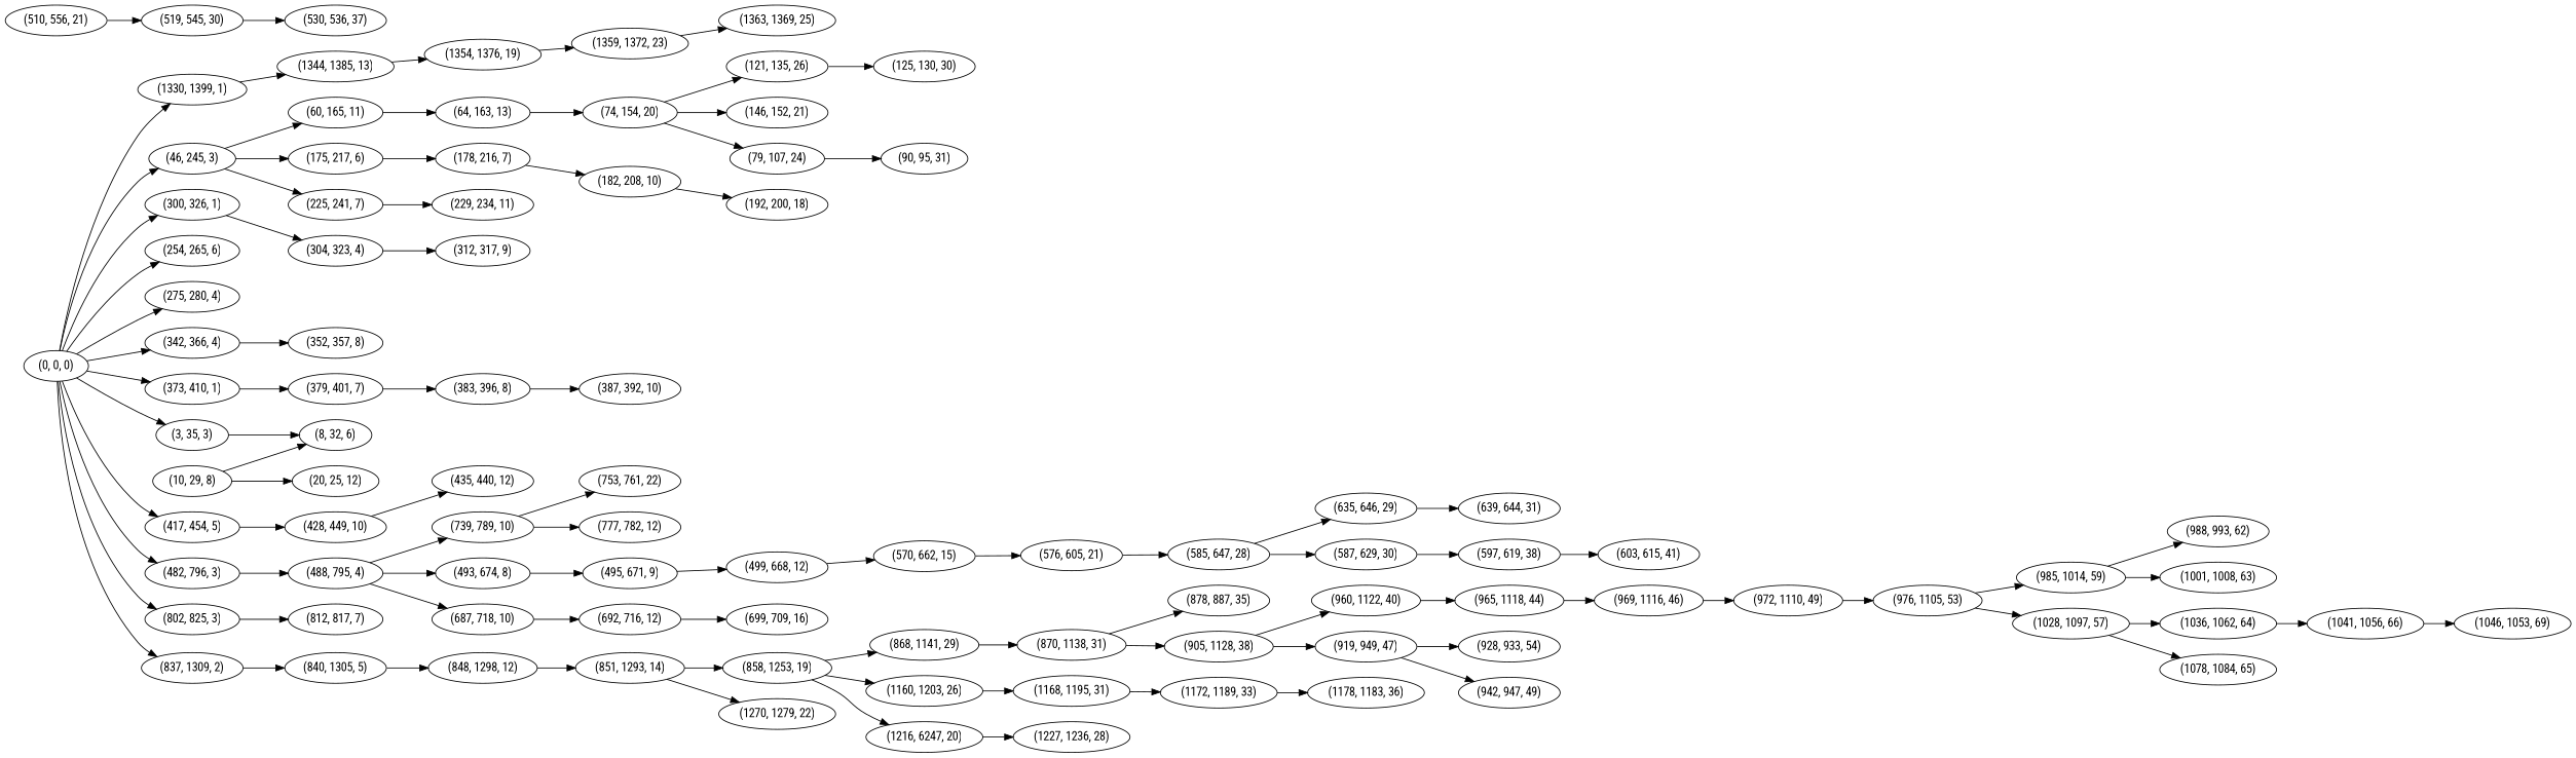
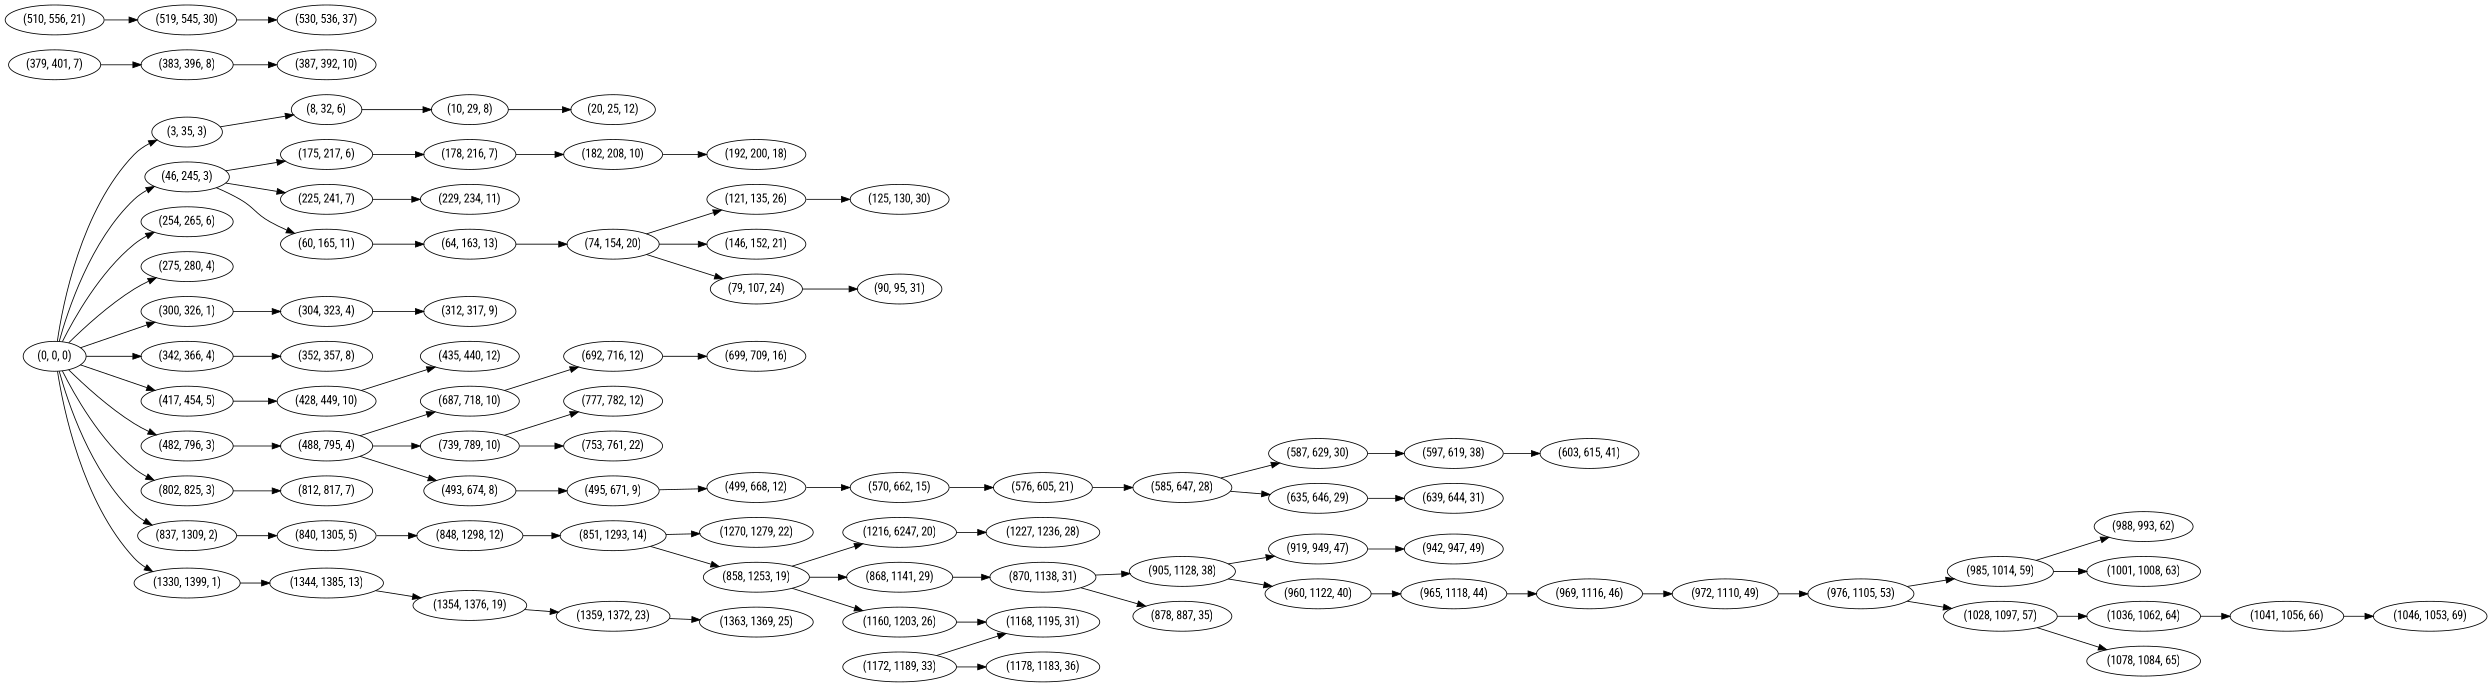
  digraph {
    fontname="Roboto Condensed"
    rankdir=LR
    node [fontname="Roboto Condensed"]
    edge [fontname="Roboto Condensed"]
    "(0, 0, 0)"
    "(3, 35, 3)"
    "(46, 245, 3)"
    "(254, 265, 6)"
    "(275, 280, 4)"
    "(300, 326, 1)"
    "(342, 366, 4)"
-   "(373, 410, 1)"
    "(417, 454, 5)"
    "(482, 796, 3)"
    "(802, 825, 3)"
    "(837, 1309, 2)"
    "(1330, 1399, 1)"
    "(8, 32, 6)"
    "(60, 165, 11)"
    "(175, 217, 6)"
    "(225, 241, 7)"
    "(304, 323, 4)"
    "(352, 357, 8)"
    "(379, 401, 7)"
    "(428, 449, 10)"
    "(488, 795, 4)"
    "(812, 817, 7)"
    "(840, 1305, 5)"
    "(1344, 1385, 13)"
    "(10, 29, 8)"
    "(20, 25, 12)"
    "(64, 163, 13)"
    "(178, 216, 7)"
    "(229, 234, 11)"
    "(74, 154, 20)"
    "(79, 107, 24)"
    "(121, 135, 26)"
    "(146, 152, 21)"
    "(90, 95, 31)"
    "(125, 130, 30)"
    "(182, 208, 10)"
    "(192, 200, 18)"
    "(312, 317, 9)"
    "(383, 396, 8)"
    "(387, 392, 10)"
    "(435, 440, 12)"
    "(493, 674, 8)"
    "(687, 718, 10)"
    "(739, 789, 10)"
    "(495, 671, 9)"
    "(692, 716, 12)"
    "(753, 761, 22)"
    "(777, 782, 12)"
    "(499, 668, 12)"
    "(570, 662, 15)"
    n52 [label="(576, 605, 21)"]
    "(510, 556, 21)"
    "(519, 545, 30)"
    "(530, 536, 37)"
    "(585, 647, 28)"
    "(587, 629, 30)"
    "(635, 646, 29)"
    "(597, 619, 38)"
    "(639, 644, 31)"
    n61 [label="(603, 615, 41)"]
    "(699, 709, 16)"
    "(848, 1298, 12)"
    "(851, 1293, 14)"
    "(858, 1253, 19)"
    "(1270, 1279, 22)"
    "(868, 1141, 29)"
    "(1160, 1203, 26)"
    n69 [label="(1216, 6247, 20)"]
    "(870, 1138, 31)"
    "(1168, 1195, 31)"
    "(1227, 1236, 28)"
    "(878, 887, 35)"
    "(905, 1128, 38)"
    "(919, 949, 47)"
    "(960, 1122, 40)"
-   "(928, 933, 54)"
    "(942, 947, 49)"
    "(965, 1118, 44)"
    "(969, 1116, 46)"
    "(972, 1110, 49)"
    "(976, 1105, 53)"
    "(985, 1014, 59)"
    "(1028, 1097, 57)"
    "(988, 993, 62)"
    "(1001, 1008, 63)"
    "(1036, 1062, 64)"
    "(1078, 1084, 65)"
    "(1041, 1056, 66)"
    "(1046, 1053, 69)"
    "(1172, 1189, 33)"
    "(1178, 1183, 36)"
    "(1354, 1376, 19)"
    "(1359, 1372, 23)"
    "(1363, 1369, 25)"
    "(0, 0, 0)" -> "(3, 35, 3)"
    "(0, 0, 0)" -> "(46, 245, 3)"
    "(0, 0, 0)" -> "(254, 265, 6)"
    "(0, 0, 0)" -> "(275, 280, 4)"
    "(0, 0, 0)" -> "(300, 326, 1)"
    "(0, 0, 0)" -> "(342, 366, 4)"
-   "(0, 0, 0)" -> "(373, 410, 1)"
    "(0, 0, 0)" -> "(417, 454, 5)"
    "(0, 0, 0)" -> "(482, 796, 3)"
    "(0, 0, 0)" -> "(802, 825, 3)"
    "(0, 0, 0)" -> "(837, 1309, 2)"
    "(0, 0, 0)" -> "(1330, 1399, 1)"
    "(3, 35, 3)" -> "(8, 32, 6)"
    "(46, 245, 3)" -> "(60, 165, 11)"
    "(46, 245, 3)" -> "(175, 217, 6)"
    "(46, 245, 3)" -> "(225, 241, 7)"
    "(300, 326, 1)" -> "(304, 323, 4)"
    "(342, 366, 4)" -> "(352, 357, 8)"
-   "(373, 410, 1)" -> "(379, 401, 7)"
    "(417, 454, 5)" -> "(428, 449, 10)"
    "(482, 796, 3)" -> "(488, 795, 4)"
    "(802, 825, 3)" -> "(812, 817, 7)"
    "(837, 1309, 2)" -> "(840, 1305, 5)"
    "(1330, 1399, 1)" -> "(1344, 1385, 13)"
-   "(10, 29, 8)" -> "(8, 32, 6)"
+   "(8, 32, 6)" -> "(10, 29, 8)"
    "(60, 165, 11)" -> "(64, 163, 13)"
    "(175, 217, 6)" -> "(178, 216, 7)"
    "(225, 241, 7)" -> "(229, 234, 11)"
    "(304, 323, 4)" -> "(312, 317, 9)"
    "(379, 401, 7)" -> "(383, 396, 8)"
    "(428, 449, 10)" -> "(435, 440, 12)"
    "(488, 795, 4)" -> "(493, 674, 8)"
    "(488, 795, 4)" -> "(687, 718, 10)"
    "(488, 795, 4)" -> "(739, 789, 10)"
    "(840, 1305, 5)" -> "(848, 1298, 12)"
    "(1344, 1385, 13)" -> "(1354, 1376, 19)"
    "(10, 29, 8)" -> "(20, 25, 12)"
    "(64, 163, 13)" -> "(74, 154, 20)"
    "(178, 216, 7)" -> "(182, 208, 10)"
    "(74, 154, 20)" -> "(79, 107, 24)"
    "(74, 154, 20)" -> "(121, 135, 26)"
    "(74, 154, 20)" -> "(146, 152, 21)"
    "(79, 107, 24)" -> "(90, 95, 31)"
    "(121, 135, 26)" -> "(125, 130, 30)"
    "(182, 208, 10)" -> "(192, 200, 18)"
    "(383, 396, 8)" -> "(387, 392, 10)"
    "(493, 674, 8)" -> "(495, 671, 9)"
    "(687, 718, 10)" -> "(692, 716, 12)"
    "(739, 789, 10)" -> "(753, 761, 22)"
    "(739, 789, 10)" -> "(777, 782, 12)"
    "(495, 671, 9)" -> "(499, 668, 12)"
    "(692, 716, 12)" -> "(699, 709, 16)"
    "(499, 668, 12)" -> "(570, 662, 15)"
    "(570, 662, 15)" -> n52
    n52 -> "(585, 647, 28)"
    "(510, 556, 21)" -> "(519, 545, 30)"
    "(519, 545, 30)" -> "(530, 536, 37)"
    "(585, 647, 28)" -> "(587, 629, 30)"
    "(585, 647, 28)" -> "(635, 646, 29)"
    "(587, 629, 30)" -> "(597, 619, 38)"
    "(635, 646, 29)" -> "(639, 644, 31)"
    "(597, 619, 38)" -> n61
    "(848, 1298, 12)" -> "(851, 1293, 14)"
    "(851, 1293, 14)" -> "(858, 1253, 19)"
    "(851, 1293, 14)" -> "(1270, 1279, 22)"
    "(858, 1253, 19)" -> "(868, 1141, 29)"
    "(858, 1253, 19)" -> "(1160, 1203, 26)"
    "(858, 1253, 19)" -> n69
    "(868, 1141, 29)" -> "(870, 1138, 31)"
    "(1160, 1203, 26)" -> "(1168, 1195, 31)"
    n69 -> "(1227, 1236, 28)"
    "(870, 1138, 31)" -> "(878, 887, 35)"
    "(870, 1138, 31)" -> "(905, 1128, 38)"
-   "(1168, 1195, 31)" -> "(1172, 1189, 33)"
+   "(1172, 1189, 33)" -> "(1168, 1195, 31)"
    "(905, 1128, 38)" -> "(919, 949, 47)"
    "(905, 1128, 38)" -> "(960, 1122, 40)"
-   "(919, 949, 47)" -> "(928, 933, 54)"
    "(919, 949, 47)" -> "(942, 947, 49)"
    "(960, 1122, 40)" -> "(965, 1118, 44)"
    "(965, 1118, 44)" -> "(969, 1116, 46)"
    "(969, 1116, 46)" -> "(972, 1110, 49)"
    "(972, 1110, 49)" -> "(976, 1105, 53)"
    "(976, 1105, 53)" -> "(985, 1014, 59)"
    "(976, 1105, 53)" -> "(1028, 1097, 57)"
    "(985, 1014, 59)" -> "(988, 993, 62)"
    "(985, 1014, 59)" -> "(1001, 1008, 63)"
    "(1028, 1097, 57)" -> "(1036, 1062, 64)"
    "(1028, 1097, 57)" -> "(1078, 1084, 65)"
    "(1036, 1062, 64)" -> "(1041, 1056, 66)"
    "(1041, 1056, 66)" -> "(1046, 1053, 69)"
    "(1172, 1189, 33)" -> "(1178, 1183, 36)"
    "(1354, 1376, 19)" -> "(1359, 1372, 23)"
    "(1359, 1372, 23)" -> "(1363, 1369, 25)"
  }
